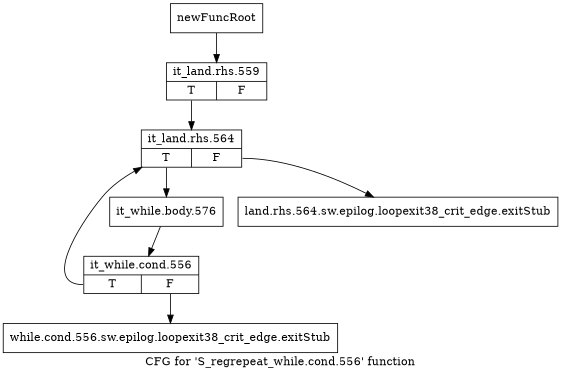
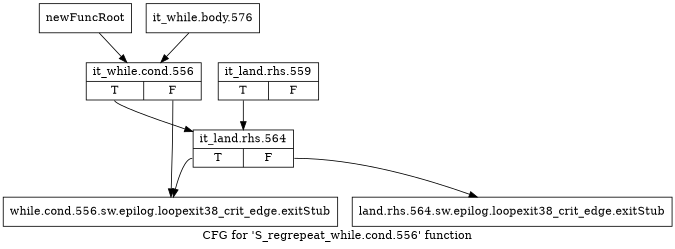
  digraph {
    fontname="DejaVu Serif"
    label="CFG for 'S_regrepeat_while.cond.556' function"
    node [fontname="DejaVu Serif" shape=record]
    edge [fontname="DejaVu Serif" tailport=s1]
    n1 [label="{newFuncRoot}"]
    n2 [label="{it_while.cond.556|{<s0>T|<s1>F}}"]
    n3 [label="{while.cond.556.sw.epilog.loopexit38_crit_edge.exitStub}"]
    n4 [label="{it_land.rhs.564|{<s0>T|<s1>F}}"]
    n5 [label="{it_land.rhs.559|{<s0>T|<s1>F}}"]
    n6 [label="{land.rhs.564.sw.epilog.loopexit38_crit_edge.exitStub}"]
    n7 [label="{it_while.body.576}"]
-   n1 -> n5
+   n1 -> n2
    n2 -> n3
    n2 -> n4 [tailport=s0]
    n4 -> n6
-   n4 -> n7 [tailport=s0]
+   n4 -> n3 [tailport=s0]
    n5 -> n4 [tailport=s0]
    n7 -> n2
  }
